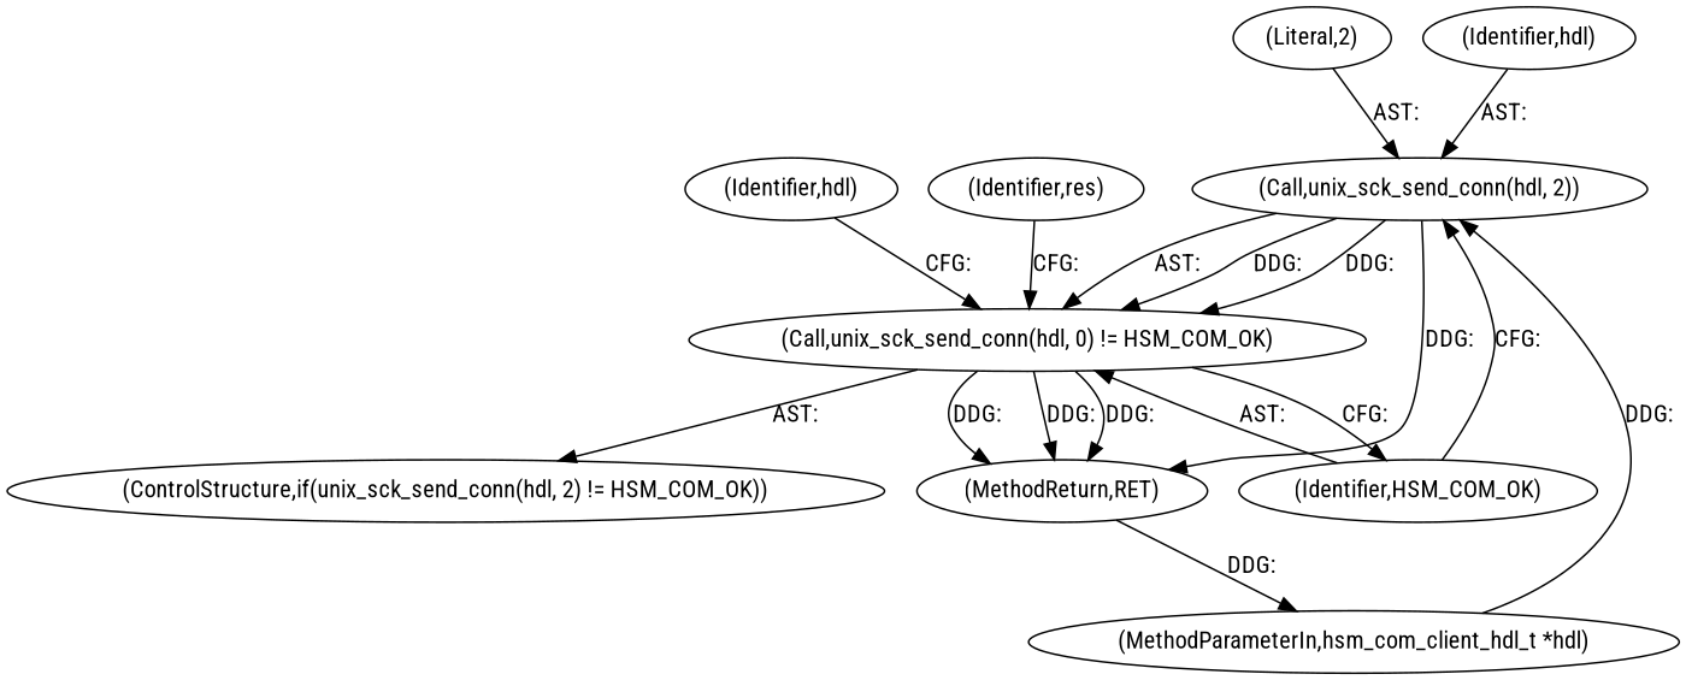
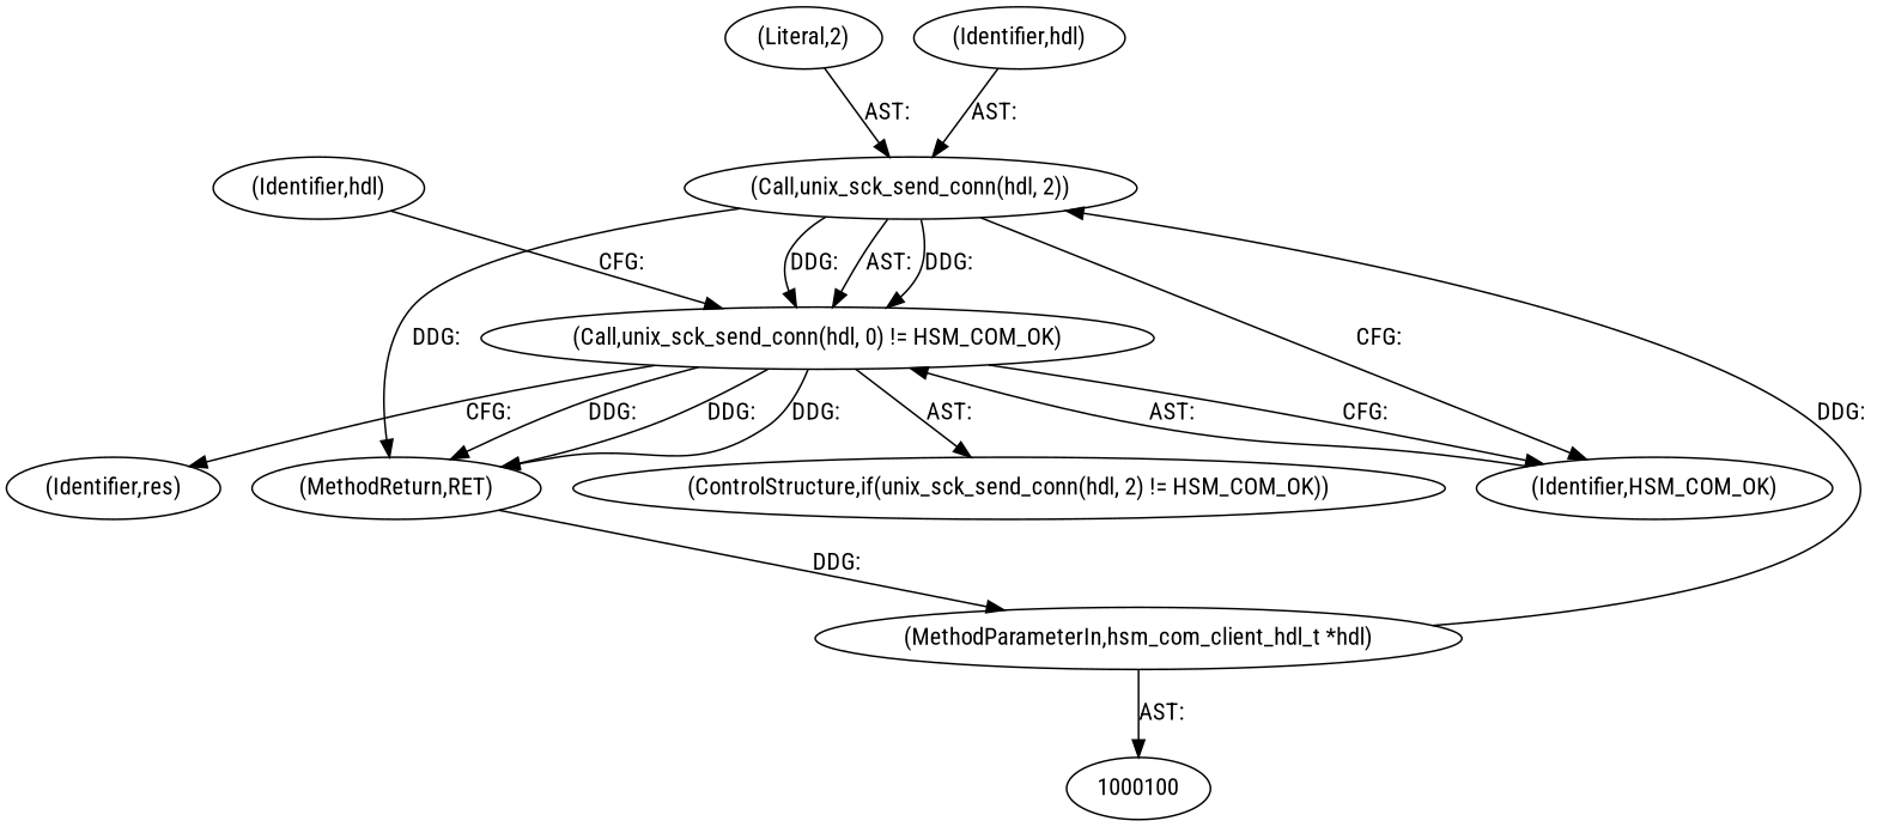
  digraph {
    fontname="Roboto Condensed"
    node [fontname="Roboto Condensed"]
    edge [fontname="Roboto Condensed"]
    n1 [label="(Call,unix_sck_send_conn(hdl, 2))"]
    n2 [label="(Call,unix_sck_send_conn(hdl, 0) != HSM_COM_OK)"]
    n3 [label="(MethodReturn,RET)"]
    n4 [label="(ControlStructure,if(unix_sck_send_conn(hdl, 2) != HSM_COM_OK))"]
    n5 [label="(Identifier,HSM_COM_OK)"]
    n6 [label="(MethodParameterIn,hsm_com_client_hdl_t *hdl)"]
    n7 [label="(Literal,2)"]
+   1000100
    n9 [label="(Identifier,hdl)"]
    n10 [label="(Identifier,res)"]
    n11 [label="(Identifier,hdl)"]
    n1 -> n2 [label="AST: "]
    n1 -> n2 [label="DDG: "]
    n1 -> n2 [label="DDG: "]
    n1 -> n3 [label="DDG: "]
    n2 -> n3 [label="DDG: "]
    n2 -> n3 [label="DDG: "]
    n2 -> n3 [label="DDG: "]
    n2 -> n4 [label="AST: "]
    n2 -> n5 [label="CFG: "]
    n3 -> n6 [label="DDG: "]
-   n5 -> n1 [label="CFG: "]
+   n1 -> n5 [label="CFG: "]
    n5 -> n2 [label="AST: "]
    n6 -> n1 [label="DDG: "]
+   n6 -> 1000100 [label="AST: "]
    n7 -> n1 [label="AST: "]
    n9 -> n2 [label="CFG: "]
-   n10 -> n2 [label="CFG: "]
+   n2 -> n10 [label="CFG: "]
    n11 -> n1 [label="AST: "]
  }
